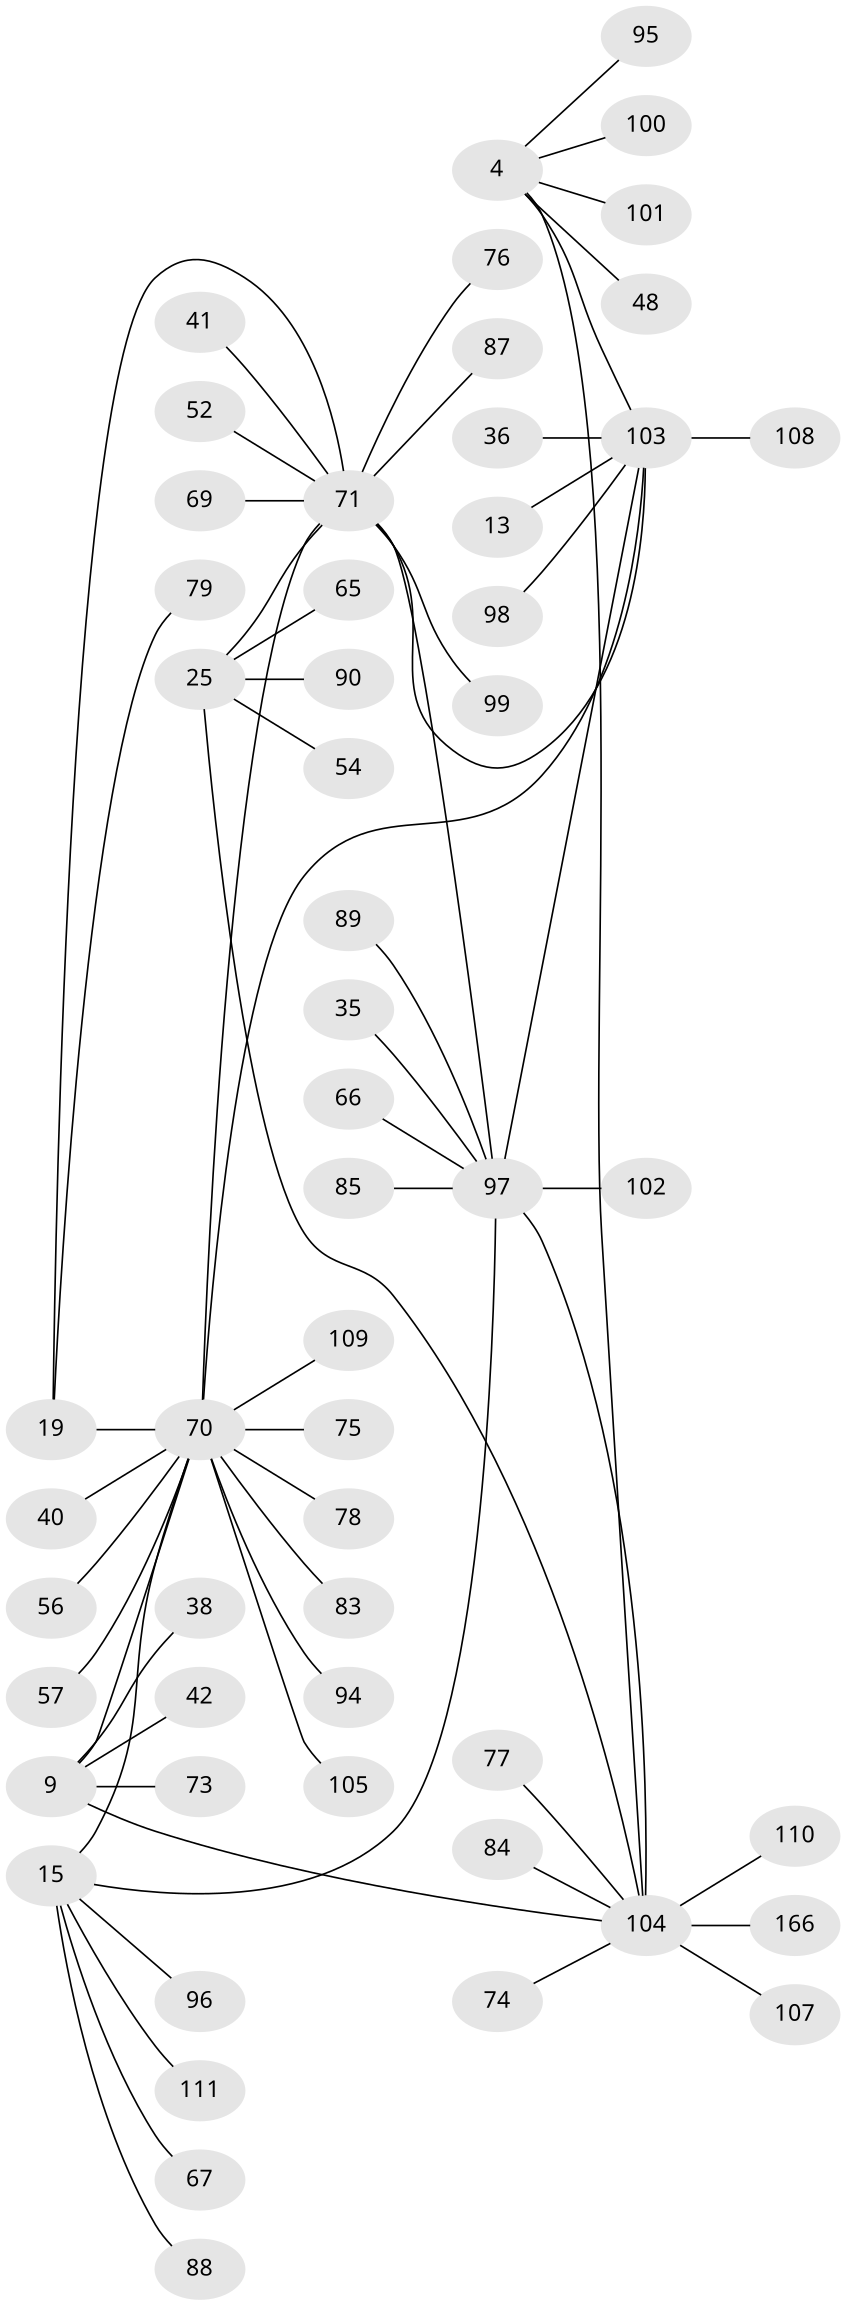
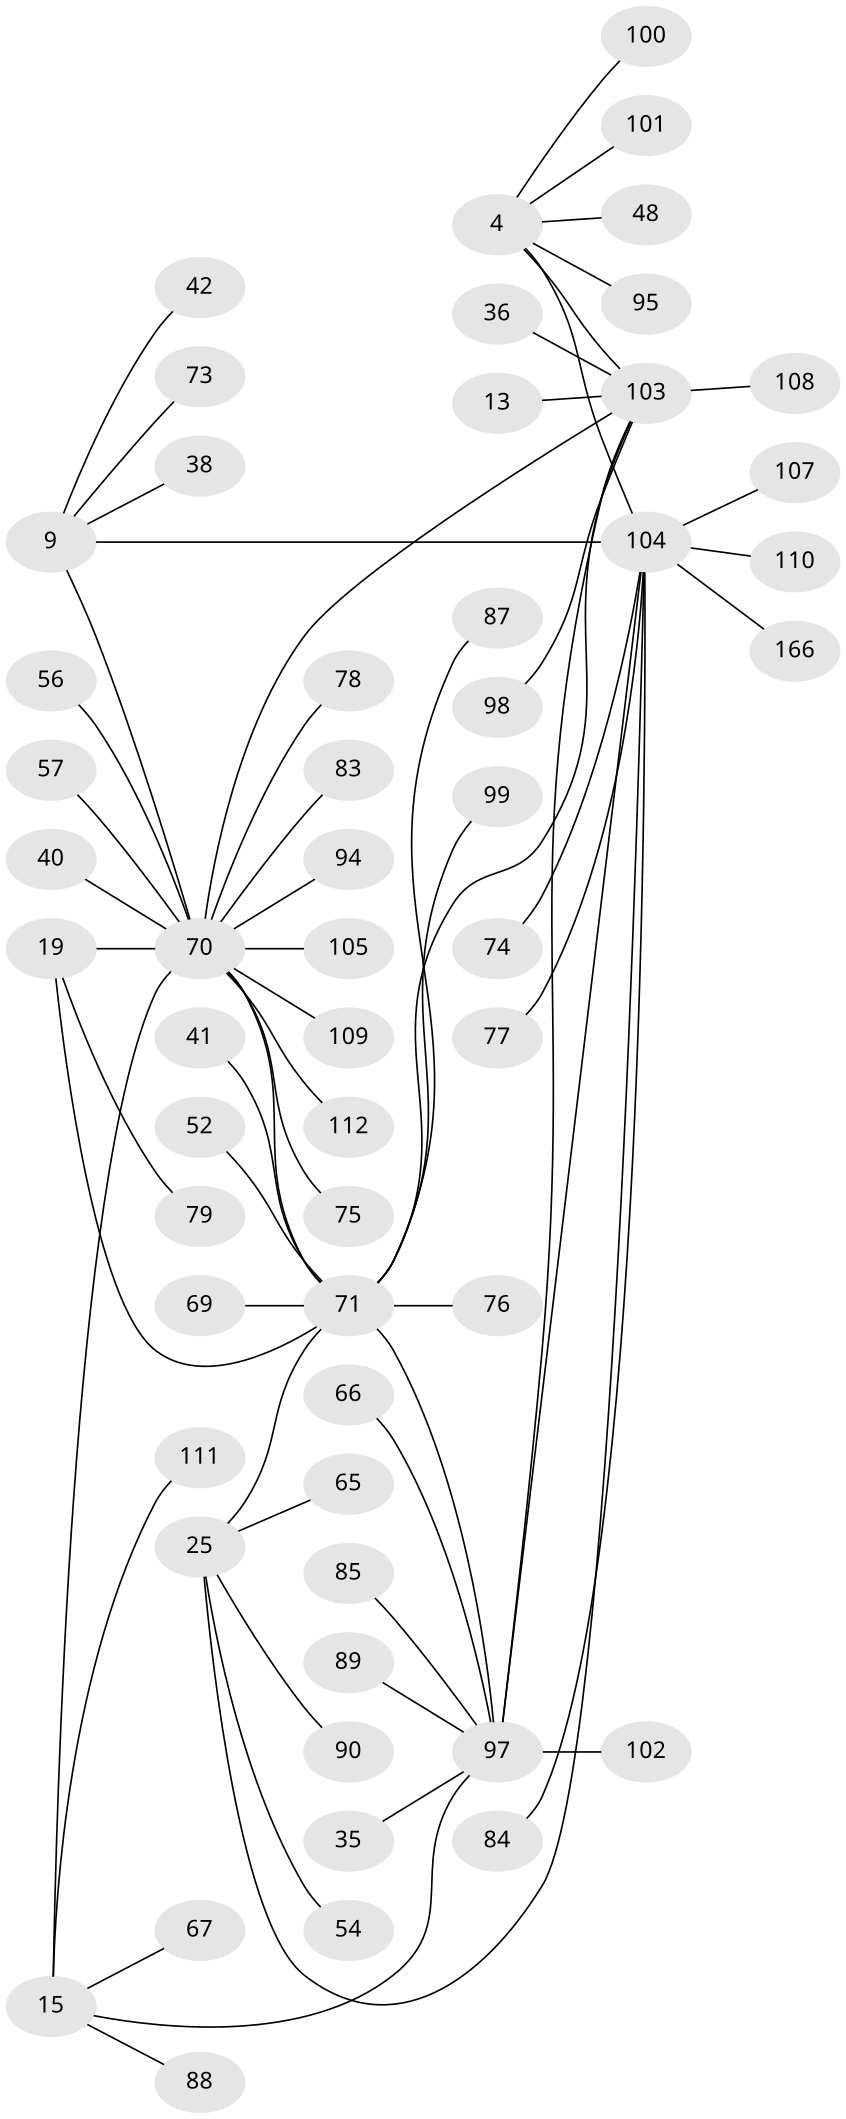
  graph {
    fontname="Noto Sans"
    rankdir=LR
    node [color=gray90 fontname="Noto Sans" style=filled]
    edge [fontname="Noto Sans"]
    4 [super="+3"]
    48
    95 [super="+82"]
    100
    101
    103 [super="+5+30+34+51+2"]
    104 [super="+81+72"]
    108
    n9 [label=166 super="+63"]
    107
    110
    9 [super="+8"]
    38
    42
    70 [super="+18+20+29+60+31"]
    73
    71 [super="+24+23"]
    75 [super="+37"]
    78 [super="+44"]
    83
    94 [super="+86"]
    105
    109
+   112
    15 [super="+12"]
    67
    88
-   96
    97 [super="+64+80+14"]
    111 [super="+28+45"]
    102
    19 [super="+16"]
    79
    76
    87
    99 [super="+65+91+92"]
    25 [super="+22"]
    54
    n39 [label=65]
    90
    35
    36
    40
    41
    52
    56
    57
    66
    69 [super="+50"]
    74
    77
    84
    85
    89
    n55 [label=13]
    98 [super="+26+47"]
    4 -- 48
    4 -- 95
    4 -- 100
    4 -- 101
    4 -- 103 [weight=6]
    4 -- 104
    103 -- 108
    104 -- n9
    104 -- 107
    104 -- 110
    9 -- 104 [weight=6]
    9 -- 38
    9 -- 42
    9 -- 70
    9 -- 73
    70 -- 103
    70 -- 71 [weight=2]
    70 -- 75
    70 -- 78
    70 -- 83
    70 -- 94
    70 -- 105
    70 -- 109
+   70 -- 112
    71 -- 103 [weight=2]
    71 -- 97
    71 -- 76
    71 -- 87
    71 -- 99
    15 -- 70 [weight=2]
    15 -- 67
    15 -- 88
-   15 -- 96
    15 -- 97 [weight=6]
    15 -- 111
    97 -- 103
    97 -- 104
    97 -- 102
    19 -- 70 [weight=6]
    19 -- 71
    19 -- 79
    25 -- 104
    25 -- 71 [weight=6]
    25 -- 54
    25 -- n39
    25 -- 90
    35 -- 97
    36 -- 103
    40 -- 70
    41 -- 71
    52 -- 71
    56 -- 70
    57 -- 70
    66 -- 97
    69 -- 71
    74 -- 104
    77 -- 104
    84 -- 104
    85 -- 97
    89 -- 97
    n55 -- 103
    98 -- 103
  }
